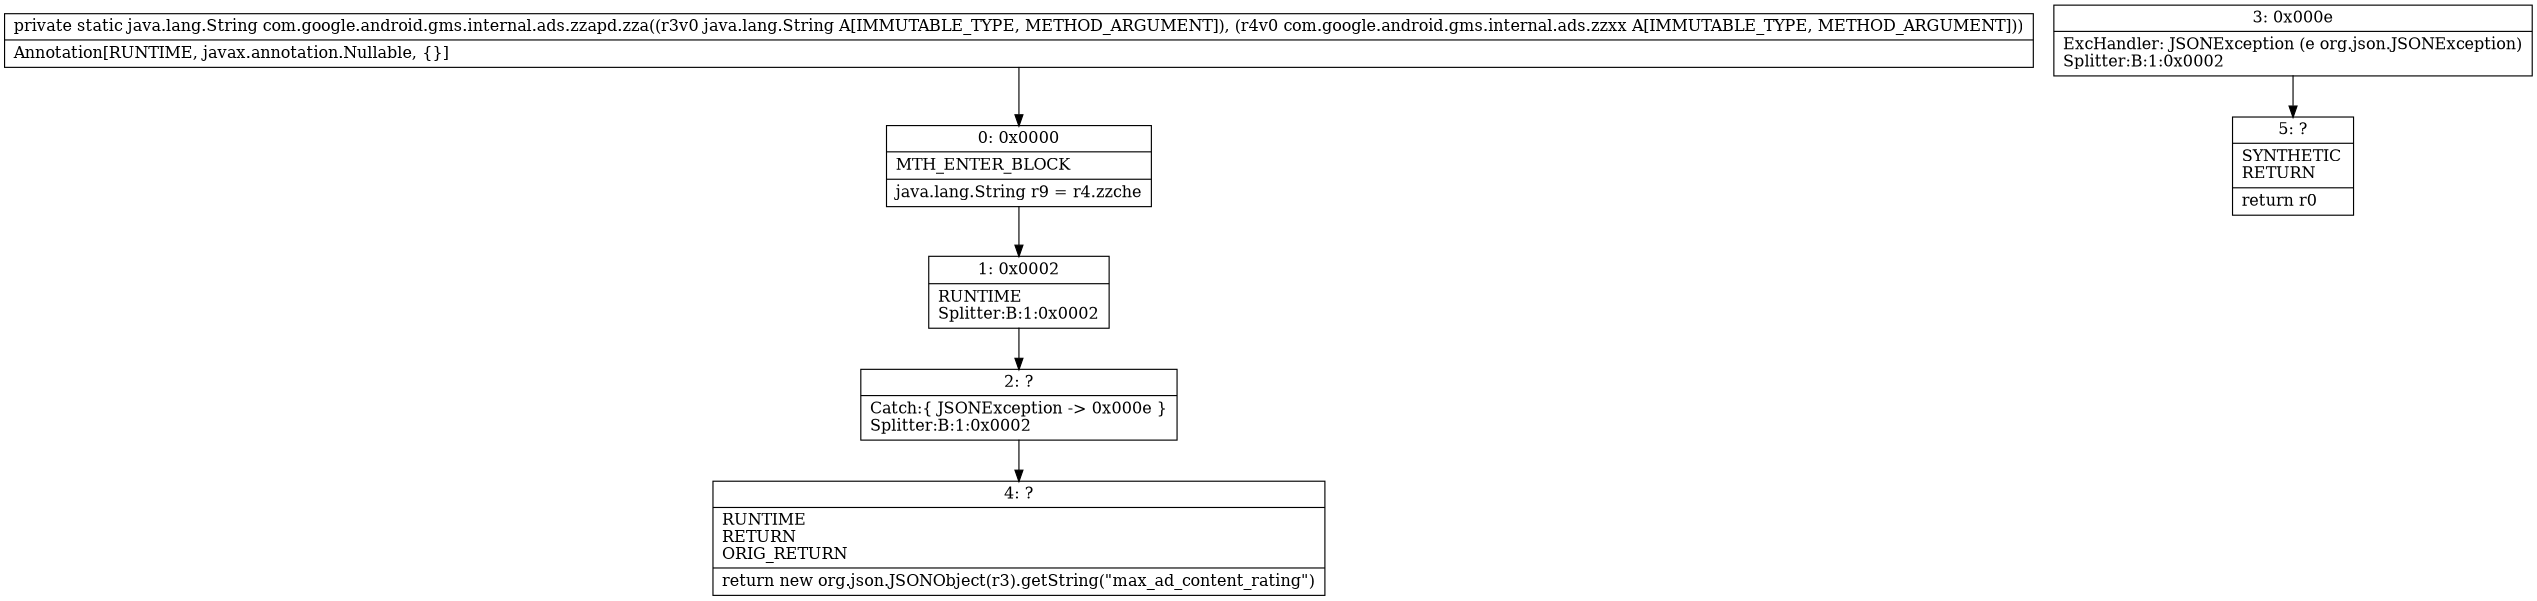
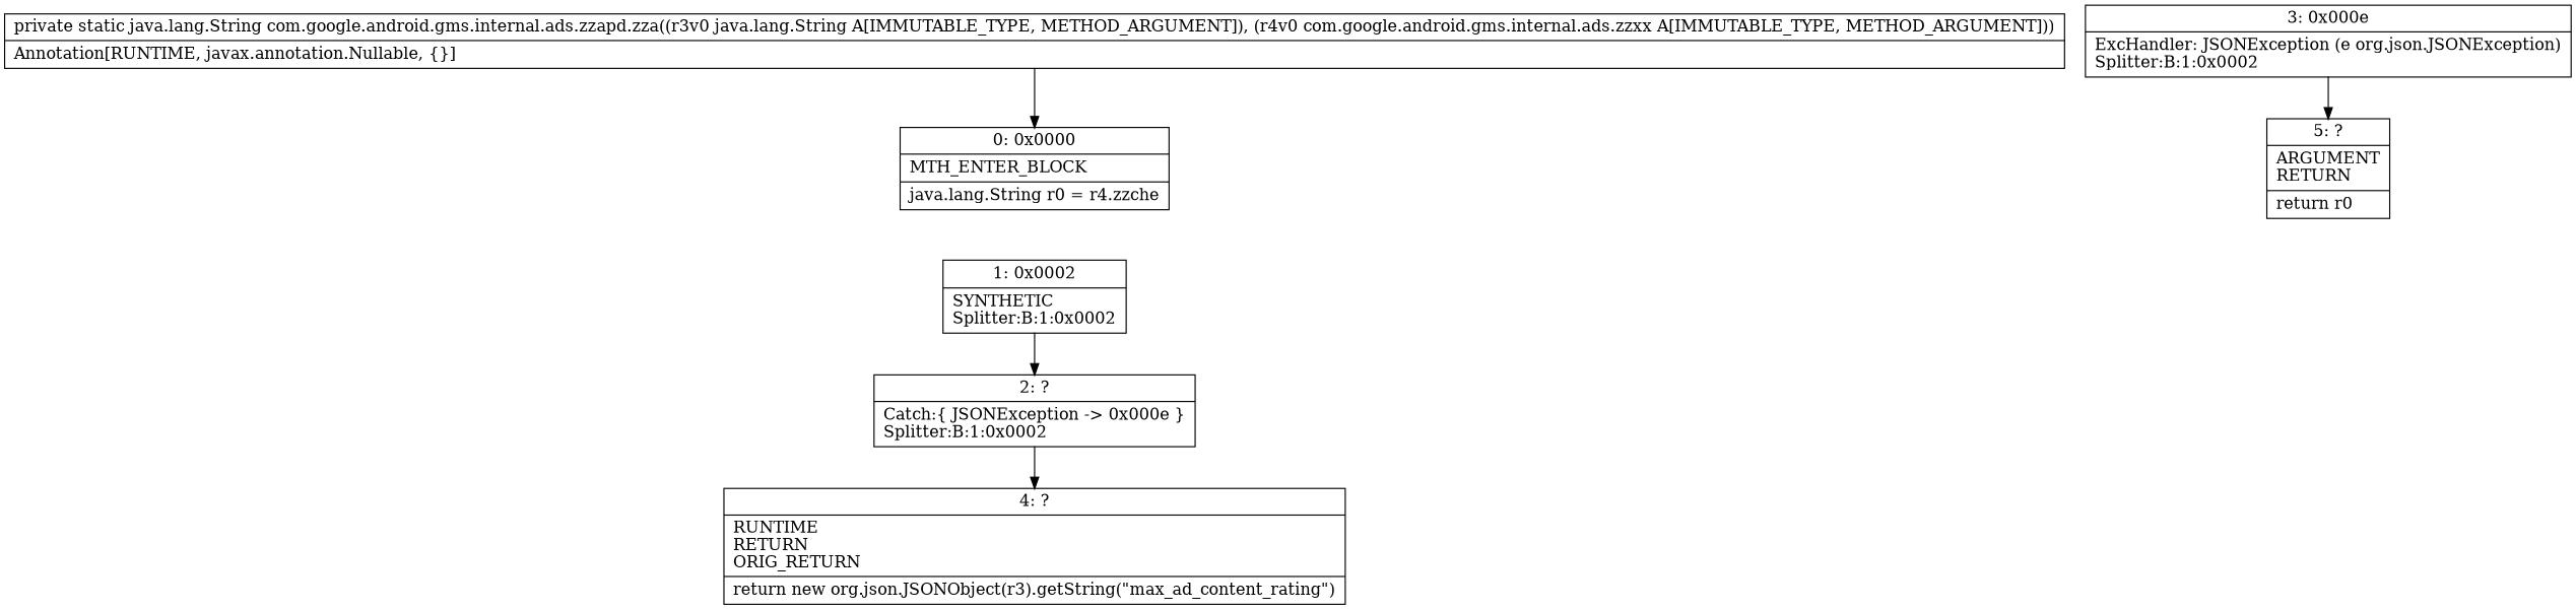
  digraph {
    node [shape=record]
-   n1 [label="{0\:\ 0x0000|MTH_ENTER_BLOCK\l|java.lang.String r9 = r4.zzche\l}"]
-   n2 [label="{1\:\ 0x0002|RUNTIME\lSplitter:B:1:0x0002\l}"]
+   n1 [label="{0\:\ 0x0000|MTH_ENTER_BLOCK\l|java.lang.String r0 = r4.zzche\l}"]
+   n2 [label="{1\:\ 0x0002|SYNTHETIC\lSplitter:B:1:0x0002\l}"]
    n3 [label="{2\:\ ?|Catch:\{ JSONException \-\> 0x000e \}\lSplitter:B:1:0x0002\l}"]
    n4 [label="{4\:\ ?|RUNTIME\lRETURN\lORIG_RETURN\l|return new org.json.JSONObject(r3).getString(\"max_ad_content_rating\")\l}"]
    n5 [label="{3\:\ 0x000e|ExcHandler: JSONException (e org.json.JSONException)\lSplitter:B:1:0x0002\l}"]
-   n6 [label="{5\:\ ?|SYNTHETIC\lRETURN\l|return r0\l}"]
+   n6 [label="{5\:\ ?|ARGUMENT\lRETURN\l|return r0\l}"]
    n7 [label="{private static java.lang.String com.google.android.gms.internal.ads.zzapd.zza((r3v0 java.lang.String A[IMMUTABLE_TYPE, METHOD_ARGUMENT]), (r4v0 com.google.android.gms.internal.ads.zzxx A[IMMUTABLE_TYPE, METHOD_ARGUMENT]))  | Annotation[RUNTIME, javax.annotation.Nullable, \{\}]\l}"]
-   n1 -> n2
    n2 -> n3
    n3 -> n4
    n5 -> n6
    n7 -> n1
  }
